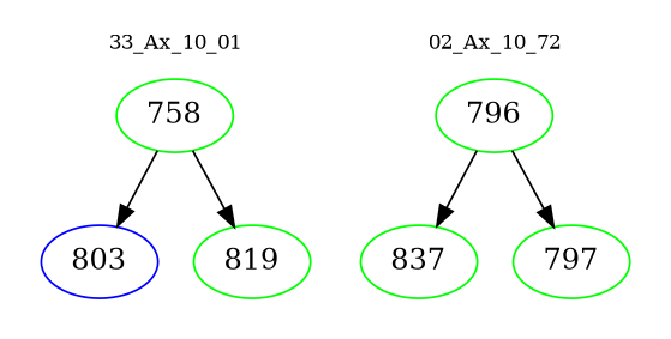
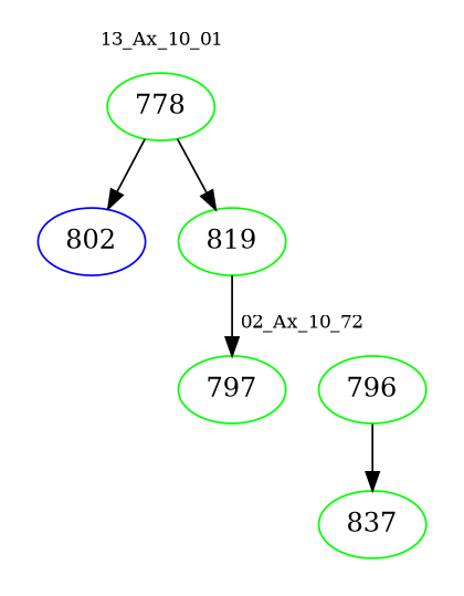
  digraph {
    node [color=green]
    edge [color=black]
-   n1 [label=758]
-   n2 [color=blue label=803]
+   n1 [label=778]
+   n2 [color=blue label=802]
    n3 [label=819]
    n4 [label=796]
    n5 [label=837]
    n6 [label=797]
    subgraph cluster_1 {
      color=white
      fontsize=10
-     label="33_Ax_10_01"
+     label="13_Ax_10_01"
      n1
      n2
      n3
    }
    subgraph cluster_2 {
      color=white
      fontsize=10
      label="02_Ax_10_72"
      n4
      n5
      n6
    }
    n1 -> n2
    n1 -> n3
    n4 -> n5
-   n4 -> n6
+   n3 -> n6
  }
